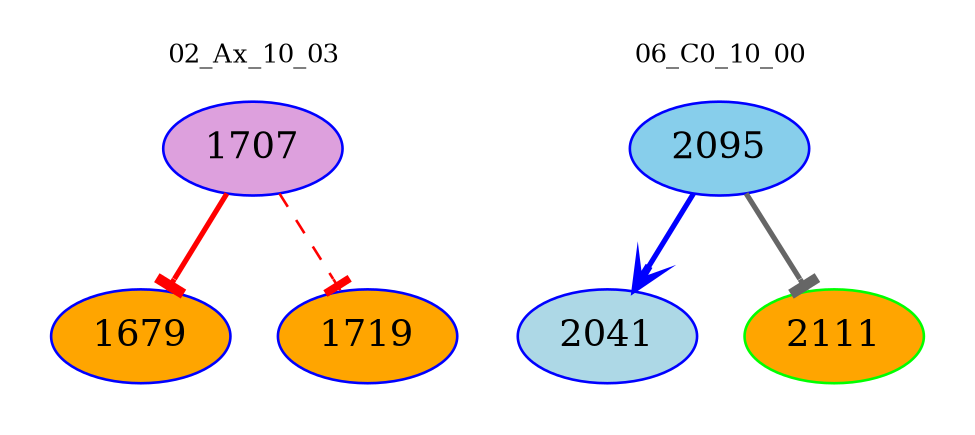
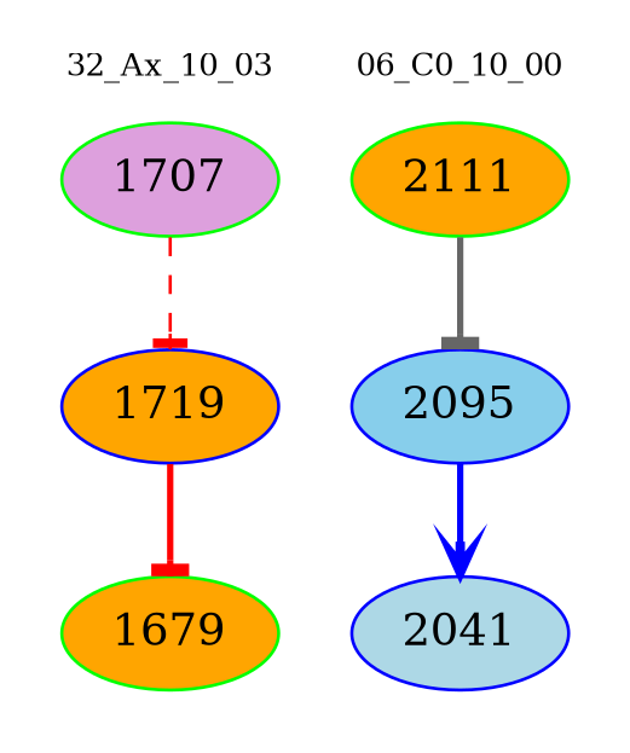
  digraph {
    node [color=blue fillcolor=orange style=filled]
    edge [arrowhead=tee color=red style=bold]
-   n1 [fillcolor=plum label=1707]
-   n2 [label=1679]
+   n1 [color=green fillcolor=plum label=1707]
+   n2 [color=green label=1679]
    n3 [label=1719]
    n4 [fillcolor=skyblue label=2095]
    n5 [fillcolor=lightblue label=2041]
    n6 [color=green label=2111]
    subgraph cluster_1 {
      color=white
      fontsize=10
-     label="02_Ax_10_03"
+     label="32_Ax_10_03"
      n1
      n2
      n3
    }
    subgraph cluster_2 {
      color=white
      fontsize=10
      label="06_C0_10_00"
      n4
      n5
      n6
    }
-   n1 -> n2
+   n3 -> n2
    n1 -> n3 [style=dashed]
    n4 -> n5 [arrowhead=vee color=blue]
-   n4 -> n6 [color=gray40]
+   n6 -> n4 [color=gray40]
  }
